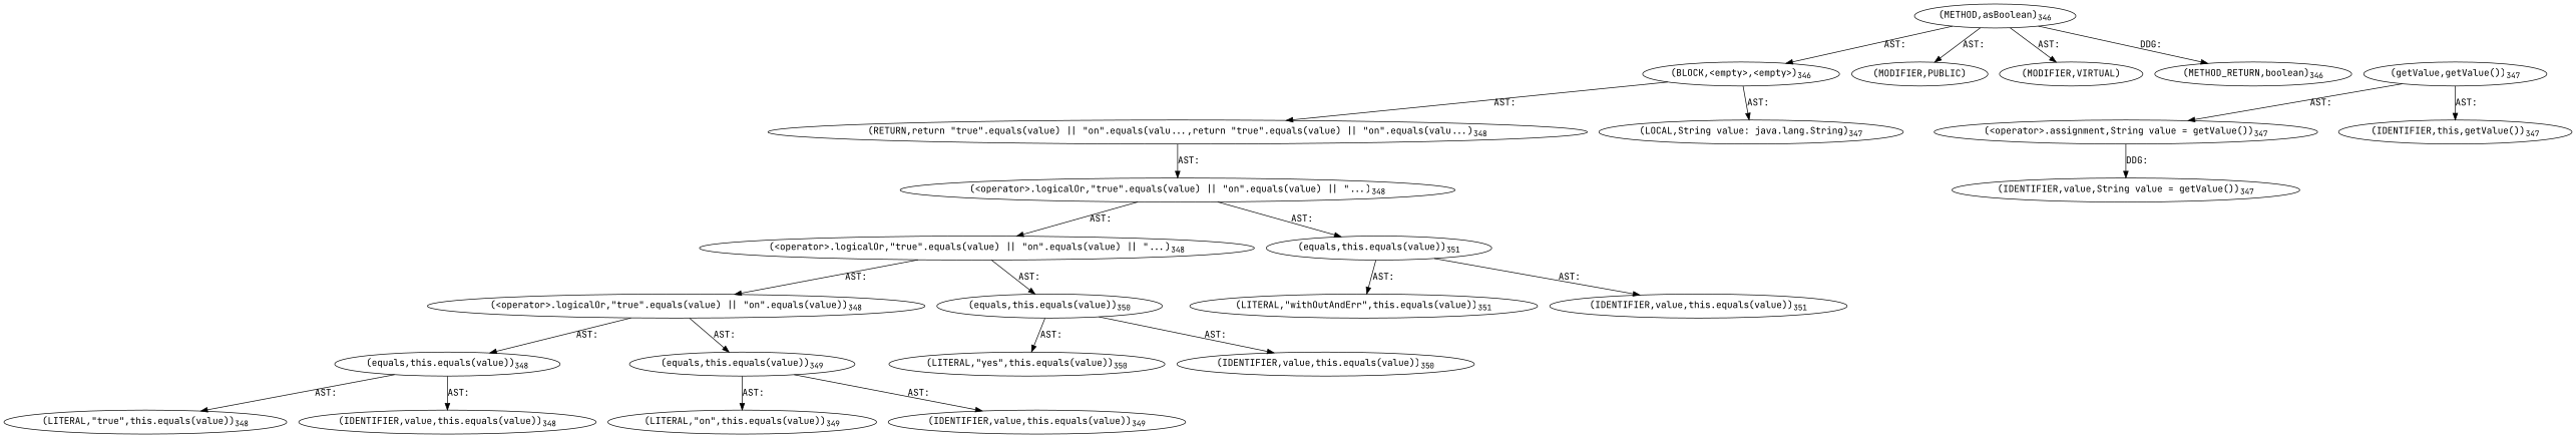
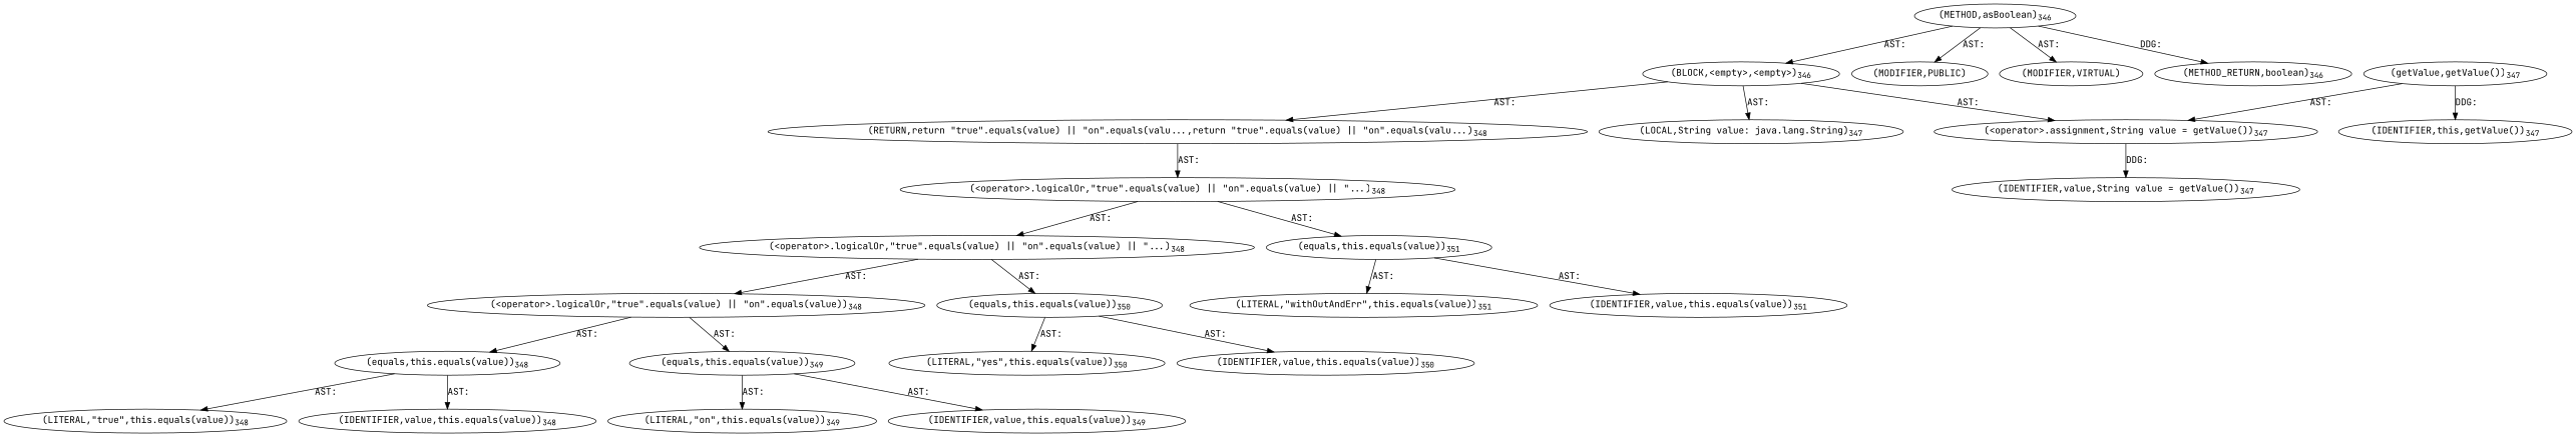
  digraph {
    fontname="JetBrains Mono"
    node [fontname="JetBrains Mono"]
    edge [fontname="JetBrains Mono"]
    n1 [label=<(METHOD,asBoolean)<SUB>346</SUB>>]
    n2 [label=<(BLOCK,&lt;empty&gt;,&lt;empty&gt;)<SUB>346</SUB>>]
    n3 [label=<(MODIFIER,PUBLIC)>]
    n4 [label=<(MODIFIER,VIRTUAL)>]
    n5 [label=<(METHOD_RETURN,boolean)<SUB>346</SUB>>]
    n6 [label=<(LOCAL,String value: java.lang.String)<SUB>347</SUB>>]
    n7 [label=<(&lt;operator&gt;.assignment,String value = getValue())<SUB>347</SUB>>]
    n8 [label=<(RETURN,return &quot;true&quot;.equals(value) || &quot;on&quot;.equals(valu...,return &quot;true&quot;.equals(value) || &quot;on&quot;.equals(valu...)<SUB>348</SUB>>]
    n9 [label=<(IDENTIFIER,value,String value = getValue())<SUB>347</SUB>>]
    n10 [label=<(&lt;operator&gt;.logicalOr,&quot;true&quot;.equals(value) || &quot;on&quot;.equals(value) || &quot;...)<SUB>348</SUB>>]
    n11 [label=<(getValue,getValue())<SUB>347</SUB>>]
    n12 [label=<(IDENTIFIER,this,getValue())<SUB>347</SUB>>]
    n13 [label=<(&lt;operator&gt;.logicalOr,&quot;true&quot;.equals(value) || &quot;on&quot;.equals(value) || &quot;...)<SUB>348</SUB>>]
    n14 [label=<(equals,this.equals(value))<SUB>351</SUB>>]
    n15 [label=<(&lt;operator&gt;.logicalOr,&quot;true&quot;.equals(value) || &quot;on&quot;.equals(value))<SUB>348</SUB>>]
    n16 [label=<(equals,this.equals(value))<SUB>350</SUB>>]
    n17 [label=<(LITERAL,&quot;withOutAndErr&quot;,this.equals(value))<SUB>351</SUB>>]
    n18 [label=<(IDENTIFIER,value,this.equals(value))<SUB>351</SUB>>]
    n19 [label=<(equals,this.equals(value))<SUB>348</SUB>>]
    n20 [label=<(equals,this.equals(value))<SUB>349</SUB>>]
    n21 [label=<(LITERAL,&quot;yes&quot;,this.equals(value))<SUB>350</SUB>>]
    n22 [label=<(IDENTIFIER,value,this.equals(value))<SUB>350</SUB>>]
    n23 [label=<(LITERAL,&quot;true&quot;,this.equals(value))<SUB>348</SUB>>]
    n24 [label=<(IDENTIFIER,value,this.equals(value))<SUB>348</SUB>>]
    n25 [label=<(LITERAL,&quot;on&quot;,this.equals(value))<SUB>349</SUB>>]
    n26 [label=<(IDENTIFIER,value,this.equals(value))<SUB>349</SUB>>]
    n1 -> n2 [label="AST: "]
    n1 -> n3 [label="AST: "]
    n1 -> n4 [label="AST: "]
    n1 -> n5 [label="DDG: "]
    n2 -> n6 [label="AST: "]
+   n2 -> n7 [label="AST: "]
    n2 -> n8 [label="AST: "]
    n7 -> n9 [label="DDG: "]
    n8 -> n10 [label="AST: "]
    n10 -> n13 [label="AST: "]
    n10 -> n14 [label="AST: "]
    n11 -> n7 [label="AST: "]
-   n11 -> n12 [label="AST: "]
+   n11 -> n12 [label="DDG: "]
    n13 -> n15 [label="AST: "]
    n13 -> n16 [label="AST: "]
    n14 -> n17 [label="AST: "]
    n14 -> n18 [label="AST: "]
    n15 -> n19 [label="AST: "]
    n15 -> n20 [label="AST: "]
    n16 -> n21 [label="AST: "]
    n16 -> n22 [label="AST: "]
    n19 -> n23 [label="AST: "]
    n19 -> n24 [label="AST: "]
    n20 -> n25 [label="AST: "]
    n20 -> n26 [label="AST: "]
  }
